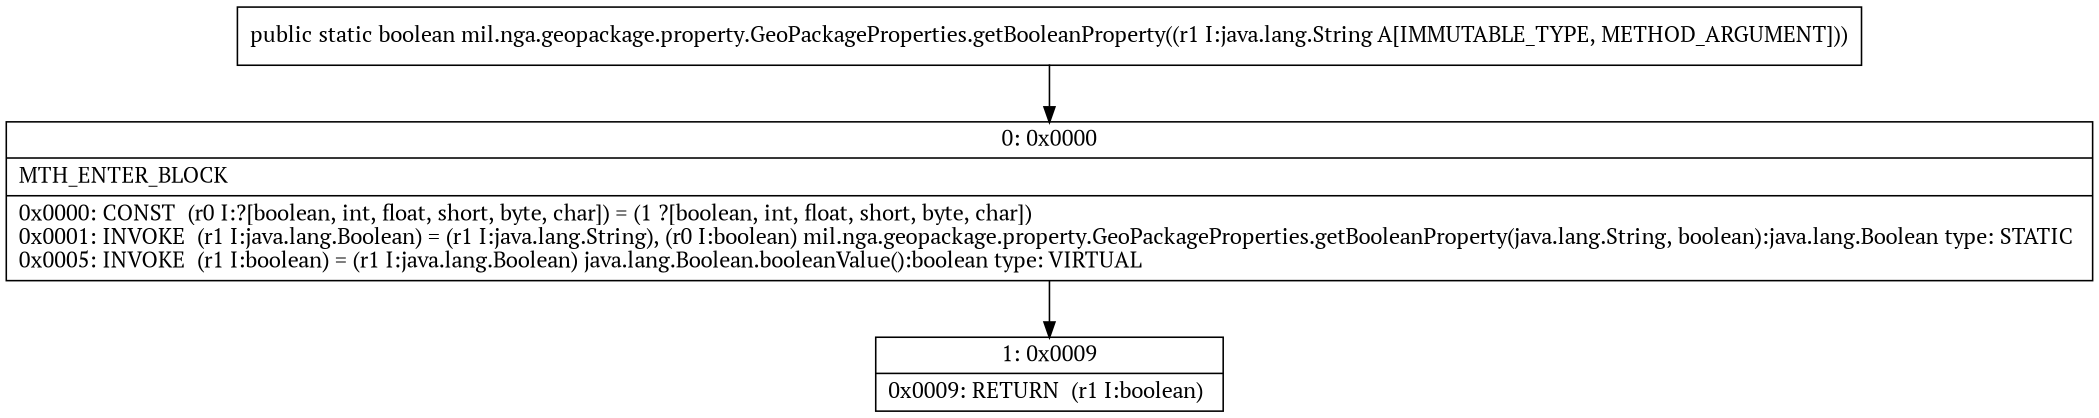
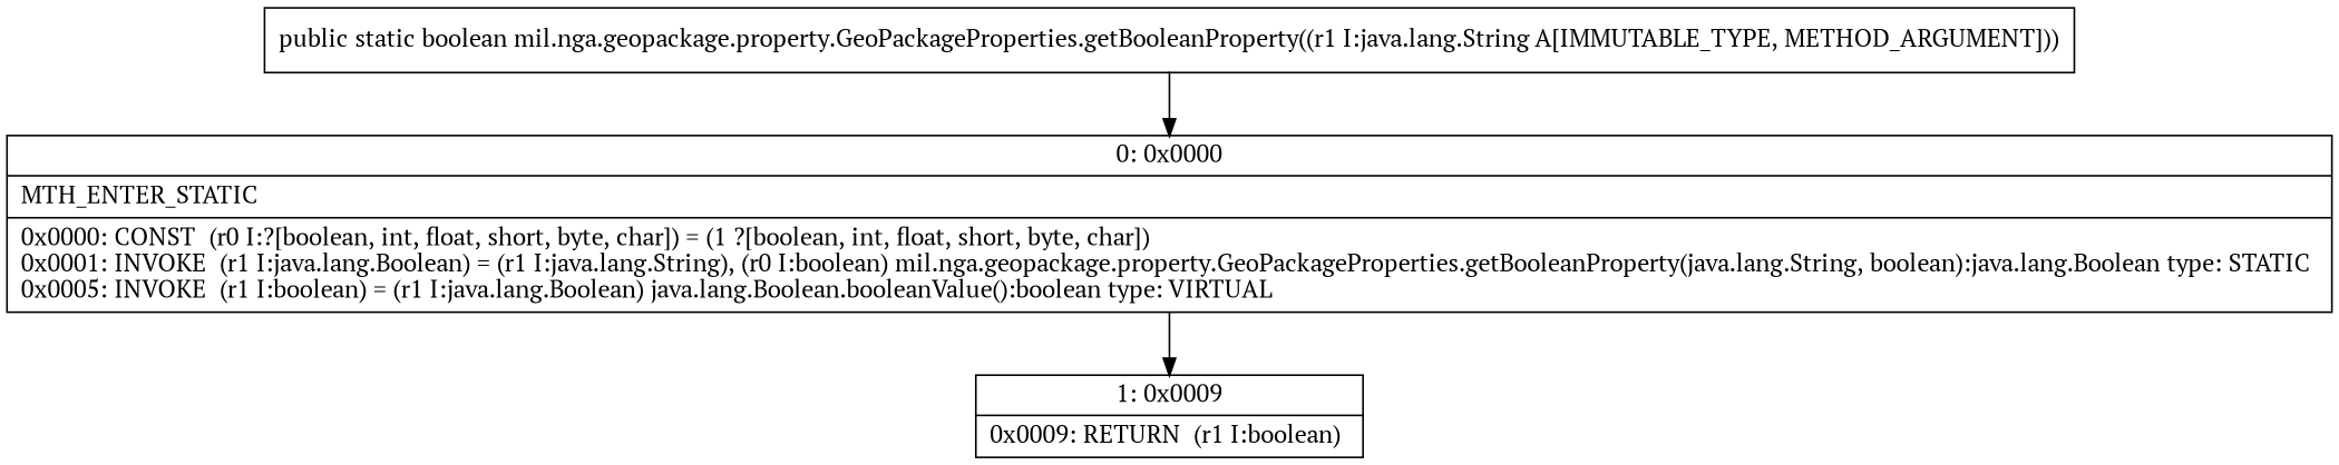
  digraph {
    fontname="PT Serif"
    node [shape=record fontname="PT Serif"]
    edge [fontname="PT Serif"]
-   n1 [label="{0\:\ 0x0000|MTH_ENTER_BLOCK\l|0x0000: CONST  (r0 I:?[boolean, int, float, short, byte, char]) = (1 ?[boolean, int, float, short, byte, char]) \l0x0001: INVOKE  (r1 I:java.lang.Boolean) = (r1 I:java.lang.String), (r0 I:boolean) mil.nga.geopackage.property.GeoPackageProperties.getBooleanProperty(java.lang.String, boolean):java.lang.Boolean type: STATIC \l0x0005: INVOKE  (r1 I:boolean) = (r1 I:java.lang.Boolean) java.lang.Boolean.booleanValue():boolean type: VIRTUAL \l}"]
+   n1 [label="{0\:\ 0x0000|MTH_ENTER_STATIC\l|0x0000: CONST  (r0 I:?[boolean, int, float, short, byte, char]) = (1 ?[boolean, int, float, short, byte, char]) \l0x0001: INVOKE  (r1 I:java.lang.Boolean) = (r1 I:java.lang.String), (r0 I:boolean) mil.nga.geopackage.property.GeoPackageProperties.getBooleanProperty(java.lang.String, boolean):java.lang.Boolean type: STATIC \l0x0005: INVOKE  (r1 I:boolean) = (r1 I:java.lang.Boolean) java.lang.Boolean.booleanValue():boolean type: VIRTUAL \l}"]
    n2 [label="{1\:\ 0x0009|0x0009: RETURN  (r1 I:boolean) \l}"]
    n3 [label="{public static boolean mil.nga.geopackage.property.GeoPackageProperties.getBooleanProperty((r1 I:java.lang.String A[IMMUTABLE_TYPE, METHOD_ARGUMENT])) }"]
    n1 -> n2
    n3 -> n1
  }
